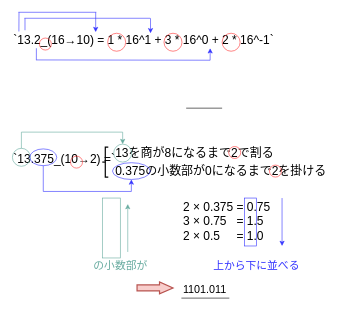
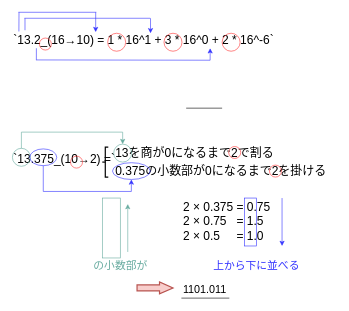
  <mxCell id="0" />
  <mxCell id="1" parent="0" />
- <mxCell id="2" value="&lt;font style=&quot;font-size: 20px&quot;&gt;`13.2_(16→10) = 1 * 16^1 + 3 * 16^0 + 2 * 16^-1`&lt;/font&gt;" style="text;html=1;resizable=0;points=[];autosize=1;align=left;verticalAlign=top;spacingTop=-4;" vertex="1" parent="1"><mxGeometry x="20" y="52" width="450" height="20" as="geometry" /></mxCell>
+ <mxCell id="2" value="&lt;font style=&quot;font-size: 20px&quot;&gt;`13.2_(16→10) = 1 * 16^1 + 3 * 16^0 + 2 * 16^-6`&lt;/font&gt;" style="text;html=1;resizable=0;points=[];autosize=1;align=left;verticalAlign=top;spacingTop=-4;" vertex="1" parent="1"><mxGeometry x="20" y="52" width="450" height="20" as="geometry" /></mxCell>
  <mxCell id="3" value="" style="endArrow=none;html=1;" edge="1" parent="1"><mxGeometry width="50" height="50" relative="1" as="geometry"><mxPoint x="310" y="180" as="sourcePoint" /><mxPoint x="370" y="180" as="targetPoint" /></mxGeometry></mxCell>
  <mxCell id="4" value="&lt;span style=&quot;font-size: 20px&quot;&gt;`13.375_(10→2) =`&lt;/span&gt;" style="text;html=1;resizable=0;points=[];autosize=1;align=left;verticalAlign=top;spacingTop=-4;" vertex="1" parent="1"><mxGeometry x="20" y="250" width="190" height="20" as="geometry" /></mxCell>
- <mxCell id="5" value="&lt;span style=&quot;font-size: 20px&quot;&gt;13を商が8になるまで2で割る&lt;/span&gt;" style="text;html=1;resizable=0;points=[];autosize=1;align=left;verticalAlign=top;spacingTop=-4;" vertex="1" parent="1"><mxGeometry x="190" y="240" width="280" height="20" as="geometry" /></mxCell>
+ <mxCell id="5" value="&lt;span style=&quot;font-size: 20px&quot;&gt;13を商が0になるまで2で割る&lt;/span&gt;" style="text;html=1;resizable=0;points=[];autosize=1;align=left;verticalAlign=top;spacingTop=-4;" vertex="1" parent="1"><mxGeometry x="190" y="240" width="280" height="20" as="geometry" /></mxCell>
  <mxCell id="6" value="&lt;span style=&quot;font-size: 20px&quot;&gt;0.375の小数部が0になるまで2を掛ける&lt;/span&gt;" style="text;html=1;resizable=0;points=[];autosize=1;align=left;verticalAlign=top;spacingTop=-4;" vertex="1" parent="1"><mxGeometry x="190" y="270" width="370" height="20" as="geometry" /></mxCell>
  <mxCell id="7" value="" style="strokeWidth=2;html=1;shape=mxgraph.flowchart.annotation_2;align=left;pointerEvents=1" vertex="1" parent="1"><mxGeometry x="170" y="245" width="10" height="50" as="geometry" /></mxCell>
  <mxCell id="8" value="" style="ellipse;whiteSpace=wrap;html=1;aspect=fixed;fillColor=none;strokeColor=#FF3333;" vertex="1" parent="1"><mxGeometry x="65" y="63" width="20" height="20" as="geometry" /></mxCell>
  <mxCell id="9" value="" style="ellipse;whiteSpace=wrap;html=1;aspect=fixed;strokeColor=#FF3333;fillColor=none;" vertex="1" parent="1"><mxGeometry x="179" y="55" width="30" height="30" as="geometry" /></mxCell>
  <mxCell id="10" value="" style="ellipse;whiteSpace=wrap;html=1;aspect=fixed;strokeColor=#FF3333;fillColor=none;" vertex="1" parent="1"><mxGeometry x="273" y="55" width="30" height="30" as="geometry" /></mxCell>
  <mxCell id="11" value="" style="ellipse;whiteSpace=wrap;html=1;aspect=fixed;strokeColor=#FF3333;fillColor=none;" vertex="1" parent="1"><mxGeometry x="370" y="55" width="30" height="30" as="geometry" /></mxCell>
  <mxCell id="12" value="" style="endArrow=none;html=1;exitX=0.024;exitY=0;exitDx=0;exitDy=0;exitPerimeter=0;strokeColor=#3333FF;endFill=0;" edge="1" parent="1" source="2"><mxGeometry width="50" height="50" relative="1" as="geometry"><mxPoint x="20" y="70" as="sourcePoint" /><mxPoint x="31" y="20" as="targetPoint" /></mxGeometry></mxCell>
  <mxCell id="13" value="" style="endArrow=none;html=1;strokeColor=#3333FF;endFill=0;" edge="1" parent="1"><mxGeometry width="50" height="50" relative="1" as="geometry"><mxPoint x="30" y="20" as="sourcePoint" /><mxPoint x="160" y="20" as="targetPoint" /></mxGeometry></mxCell>
  <mxCell id="14" value="" style="endArrow=classic;html=1;strokeColor=#3333FF;entryX=0.291;entryY=-0.15;entryDx=0;entryDy=0;entryPerimeter=0;" edge="1" parent="1"><mxGeometry width="50" height="50" relative="1" as="geometry"><mxPoint x="159" y="20" as="sourcePoint" /><mxPoint x="158.95" y="53" as="targetPoint" /></mxGeometry></mxCell>
  <mxCell id="15" value="" style="endArrow=none;html=1;strokeColor=#3333FF;endFill=0;" edge="1" parent="1"><mxGeometry width="50" height="50" relative="1" as="geometry"><mxPoint x="41" y="50" as="sourcePoint" /><mxPoint x="41" y="30" as="targetPoint" /></mxGeometry></mxCell>
  <mxCell id="16" value="" style="endArrow=none;html=1;strokeColor=#3333FF;endFill=0;" edge="1" parent="1"><mxGeometry width="50" height="50" relative="1" as="geometry"><mxPoint x="40" y="30" as="sourcePoint" /><mxPoint x="250" y="30" as="targetPoint" /></mxGeometry></mxCell>
  <mxCell id="17" value="" style="endArrow=classic;html=1;strokeColor=#3333FF;entryX=0.291;entryY=-0.15;entryDx=0;entryDy=0;entryPerimeter=0;" edge="1" parent="1"><mxGeometry width="50" height="50" relative="1" as="geometry"><mxPoint x="250.5" y="30" as="sourcePoint" /><mxPoint x="250.45" y="55" as="targetPoint" /></mxGeometry></mxCell>
  <mxCell id="18" value="" style="endArrow=none;html=1;strokeColor=#3333FF;endFill=0;" edge="1" parent="1"><mxGeometry width="50" height="50" relative="1" as="geometry"><mxPoint x="60" y="100" as="sourcePoint" /><mxPoint x="60" y="80" as="targetPoint" /></mxGeometry></mxCell>
  <mxCell id="19" value="" style="endArrow=none;html=1;strokeColor=#3333FF;endFill=0;" edge="1" parent="1"><mxGeometry width="50" height="50" relative="1" as="geometry"><mxPoint x="60" y="99.5" as="sourcePoint" /><mxPoint x="350" y="100" as="targetPoint" /></mxGeometry></mxCell>
  <mxCell id="20" value="" style="endArrow=classic;html=1;strokeColor=#3333FF;" edge="1" parent="1"><mxGeometry width="50" height="50" relative="1" as="geometry"><mxPoint x="350" y="100" as="sourcePoint" /><mxPoint x="350" y="80" as="targetPoint" /></mxGeometry></mxCell>
  <mxCell id="21" style="edgeStyle=orthogonalEdgeStyle;rounded=0;orthogonalLoop=1;jettySize=auto;html=1;entryX=0.5;entryY=0;entryDx=0;entryDy=0;endArrow=classic;endFill=1;strokeColor=#67AB9F;" edge="1" parent="1" source="22" target="23"><mxGeometry relative="1" as="geometry"><Array as="points"><mxPoint x="35" y="220" /><mxPoint x="204" y="220" /></Array></mxGeometry></mxCell>
  <mxCell id="22" value="" style="ellipse;whiteSpace=wrap;html=1;aspect=fixed;strokeColor=#67AB9F;fillColor=none;" vertex="1" parent="1"><mxGeometry x="20" y="247" width="30" height="30" as="geometry" /></mxCell>
  <mxCell id="23" value="" style="ellipse;whiteSpace=wrap;html=1;aspect=fixed;strokeColor=#67AB9F;fillColor=none;" vertex="1" parent="1"><mxGeometry x="189" y="240" width="30" height="30" as="geometry" /></mxCell>
  <mxCell id="24" style="edgeStyle=orthogonalEdgeStyle;rounded=0;orthogonalLoop=1;jettySize=auto;html=1;entryX=0.5;entryY=1;entryDx=0;entryDy=0;endArrow=classic;endFill=1;strokeColor=#3333FF;" edge="1" parent="1" source="25" target="26"><mxGeometry relative="1" as="geometry"><Array as="points"><mxPoint x="72" y="319" /><mxPoint x="219" y="319" /></Array></mxGeometry></mxCell>
  <mxCell id="25" value="" style="ellipse;whiteSpace=wrap;html=1;strokeColor=#3333FF;fillColor=none;" vertex="1" parent="1"><mxGeometry x="49" y="248" width="45" height="28" as="geometry" /></mxCell>
  <mxCell id="26" value="" style="ellipse;whiteSpace=wrap;html=1;strokeColor=#3333FF;fillColor=none;" vertex="1" parent="1"><mxGeometry x="187" y="271" width="63" height="28" as="geometry" /></mxCell>
  <mxCell id="27" value="" style="ellipse;whiteSpace=wrap;html=1;aspect=fixed;fillColor=none;strokeColor=#FF3333;" vertex="1" parent="1"><mxGeometry x="117" y="260" width="20" height="20" as="geometry" /></mxCell>
  <mxCell id="28" value="" style="ellipse;whiteSpace=wrap;html=1;aspect=fixed;strokeColor=#FF3333;fillColor=none;" vertex="1" parent="1"><mxGeometry x="381" y="244" width="20" height="20" as="geometry" /></mxCell>
  <mxCell id="29" value="" style="ellipse;whiteSpace=wrap;html=1;aspect=fixed;strokeColor=#FF3333;fillColor=none;" vertex="1" parent="1"><mxGeometry x="449" y="275" width="20" height="20" as="geometry" /></mxCell>
  <mxCell id="30" value="" style="endArrow=classic;html=1;strokeColor=#67AB9F;fontSize=20;" edge="1" parent="1"><mxGeometry width="50" height="50" relative="1" as="geometry"><mxPoint x="212.5" y="420" as="sourcePoint" /><mxPoint x="212.5" y="340" as="targetPoint" /></mxGeometry></mxCell>
  <mxCell id="31" value="の小数部が" style="text;html=1;resizable=0;points=[];autosize=1;align=center;verticalAlign=top;spacingTop=-4;fontSize=18;fontColor=#67AB9F;" vertex="1" parent="1"><mxGeometry x="110" y="430" width="180" height="30" as="geometry" /></mxCell>
- <mxCell id="32" value="2 × 0.375 = 0.75&lt;br&gt;3 × 0.75&amp;nbsp; &amp;nbsp;= 1.5&lt;br&gt;2 × 0.5&amp;nbsp; &amp;nbsp; &amp;nbsp;= 1.0" style="text;html=1;resizable=0;points=[];autosize=1;align=left;verticalAlign=top;spacingTop=-4;fontSize=20;" vertex="1" parent="1"><mxGeometry x="303" y="330" width="160" height="70" as="geometry" /></mxCell>
+ <mxCell id="32" value="2 × 0.375 = 0.75&lt;br&gt;2 × 0.75&amp;nbsp; &amp;nbsp;= 1.5&lt;br&gt;2 × 0.5&amp;nbsp; &amp;nbsp; &amp;nbsp;= 1.0" style="text;html=1;resizable=0;points=[];autosize=1;align=left;verticalAlign=top;spacingTop=-4;fontSize=20;" vertex="1" parent="1"><mxGeometry x="303" y="330" width="160" height="70" as="geometry" /></mxCell>
  <mxCell id="33" value="" style="rounded=0;whiteSpace=wrap;html=1;strokeColor=#67AB9F;fillColor=none;fontSize=18;fontColor=#67AB9F;align=center;" vertex="1" parent="1"><mxGeometry x="170" y="330" width="30" height="100" as="geometry" /></mxCell>
  <mxCell id="34" value="" style="rounded=0;whiteSpace=wrap;html=1;strokeColor=#3333FF;fillColor=none;fontSize=18;fontColor=#67AB9F;align=center;" vertex="1" parent="1"><mxGeometry x="407" y="330" width="20" height="80" as="geometry" /></mxCell>
  <mxCell id="35" value="" style="endArrow=classic;html=1;strokeColor=#3333FF;fontSize=20;" edge="1" parent="1"><mxGeometry width="50" height="50" relative="1" as="geometry"><mxPoint x="470" y="330" as="sourcePoint" /><mxPoint x="470" y="410" as="targetPoint" /></mxGeometry></mxCell>
  <mxCell id="36" value="上から下に並べる" style="text;html=1;resizable=0;points=[];autosize=1;align=center;verticalAlign=top;spacingTop=-4;fontSize=18;fontColor=#3333FF;" vertex="1" parent="1"><mxGeometry x="347" y="430" width="160" height="20" as="geometry" /></mxCell>
  <mxCell id="37" value="1101.011" style="text;html=1;resizable=0;points=[];autosize=1;align=left;verticalAlign=top;spacingTop=-4;fontSize=18;fontColor=#000000;" vertex="1" parent="1"><mxGeometry x="303" y="470" width="90" height="20" as="geometry" /></mxCell>
  <mxCell id="38" value="" style="verticalLabelPosition=bottom;verticalAlign=top;html=1;strokeWidth=2;shape=mxgraph.arrows2.arrow;dy=0.5;dx=22.5;notch=0;fillColor=#f8cecc;fontSize=18;align=center;strokeColor=#b85450;" vertex="1" parent="1"><mxGeometry x="228" y="470" width="60" height="20" as="geometry" /></mxCell>
  <mxCell id="39" value="" style="endArrow=none;html=1;strokeColor=#000000;fontSize=18;fontColor=#000000;" edge="1" parent="1"><mxGeometry width="50" height="50" relative="1" as="geometry"><mxPoint x="302" y="497" as="sourcePoint" /><mxPoint x="382" y="497" as="targetPoint" /></mxGeometry></mxCell>
